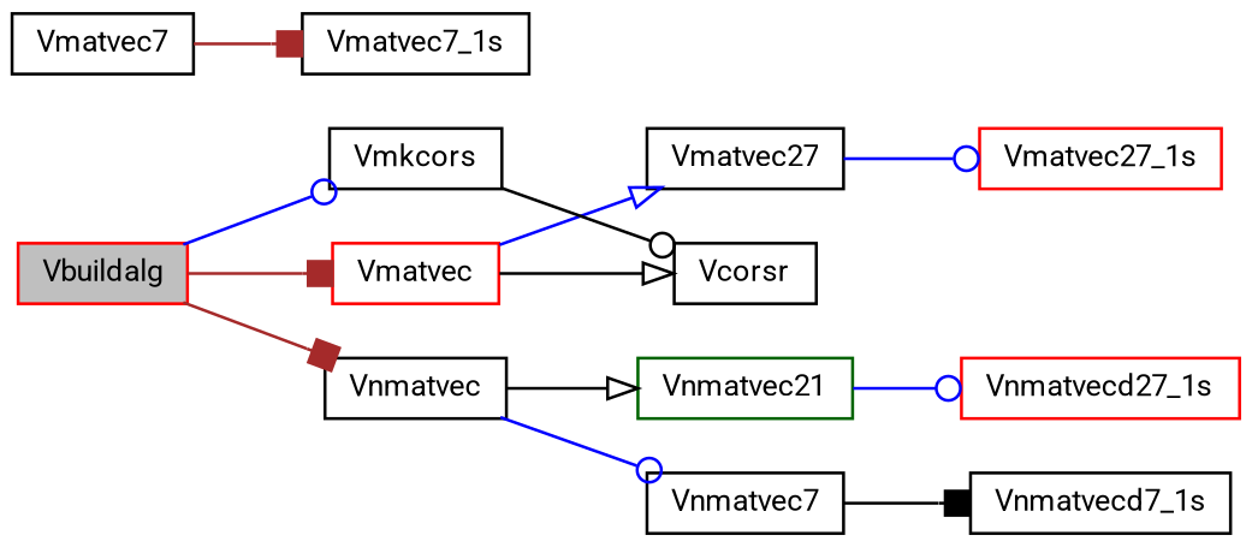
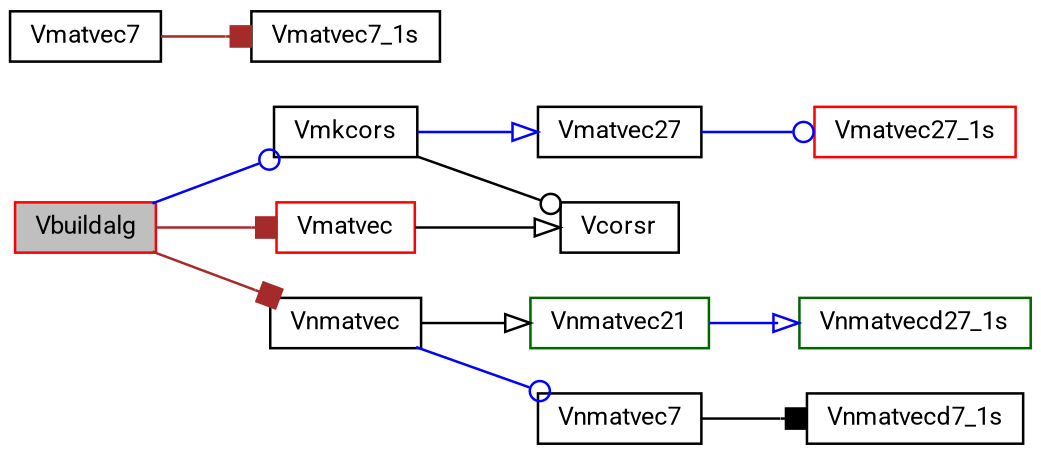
  digraph {
    fontname=Roboto
    rankdir=LR
    node [color=black fillcolor=white fontname=Roboto fontsize=10 shape=record style=filled]
    edge [arrowhead=odot color=blue fontname=Roboto fontsize=10 labelfontname=FreeSans labelfontsize=10 style=solid]
    n1 [color=red fillcolor=grey75 fontcolor=black height=0.2 label=Vbuildalg width=0.4]
    n2 [color=red height=0.2 label=Vmatvec width=0.4]
    n3 [height=0.2 label=Vmkcors width=0.4]
    n4 [height=0.2 label=Vnmatvec width=0.4]
    n5 [height=0.2 label=Vmatvec27 width=0.4]
    n6 [height=0.2 label=Vcorsr width=0.4]
    n7 [color=darkgreen height=0.2 label=Vnmatvec21 width=0.4]
    n8 [height=0.2 label=Vnmatvec7 width=0.4]
    n9 [color=red height=0.2 label=Vmatvec27_1s width=0.4]
    n10 [height=0.2 label=Vmatvec7 width=0.4]
    n11 [height=0.2 label=Vmatvec7_1s width=0.4]
-   n12 [color=red height=0.2 label=Vnmatvecd27_1s width=0.4]
+   n12 [color=darkgreen height=0.2 label=Vnmatvecd27_1s width=0.4]
    n13 [height=0.2 label=Vnmatvecd7_1s width=0.4]
    n1 -> n2 [arrowhead=box color=brown]
    n1 -> n3
    n1 -> n4 [arrowhead=box color=brown]
-   n2 -> n5 [arrowhead=onormal]
+   n3 -> n5 [arrowhead=onormal]
    n2 -> n6 [arrowhead=onormal color=black]
    n3 -> n6 [color=black]
    n4 -> n7 [arrowhead=onormal color=black]
    n4 -> n8
    n5 -> n9
-   n7 -> n12
+   n7 -> n12 [arrowhead=onormal]
    n8 -> n13 [arrowhead=box color=black]
    n10 -> n11 [arrowhead=box color=brown]
  }
